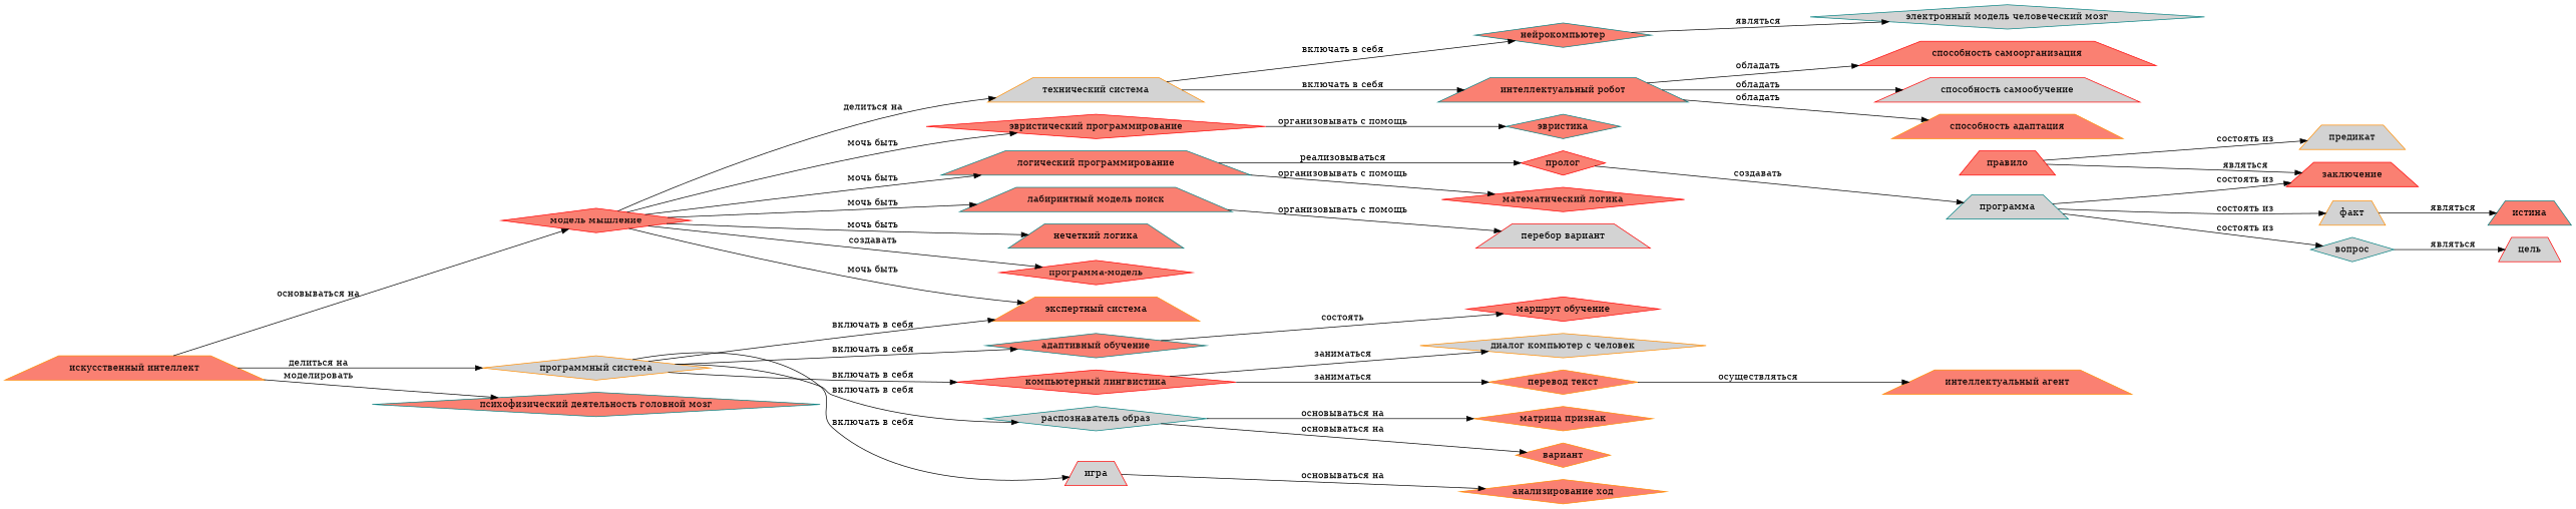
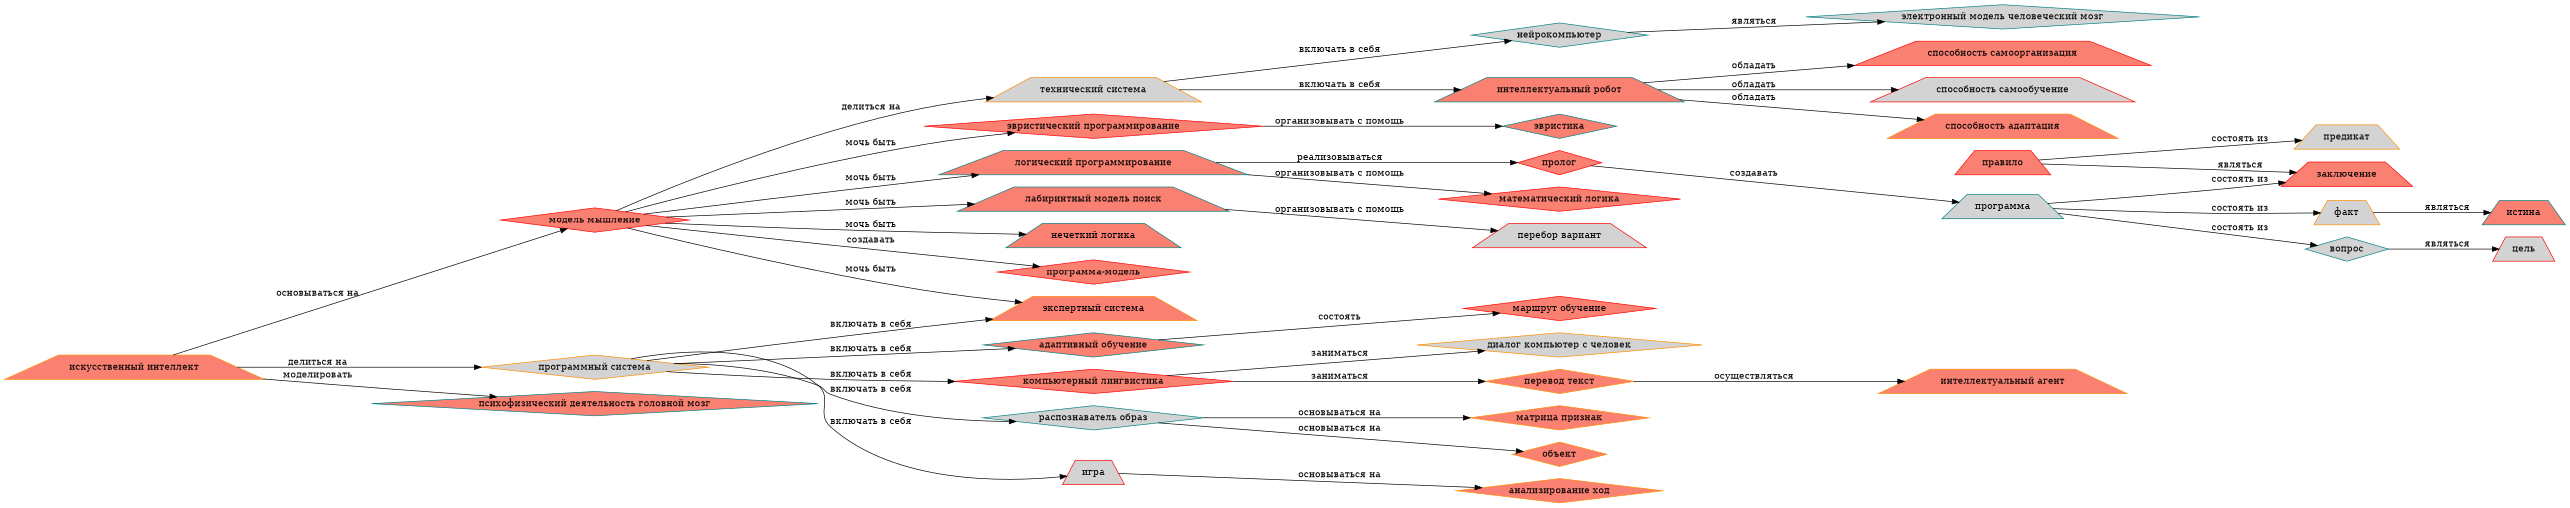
  digraph {
    rankdir=LR
    node [color=red fillcolor=salmon shape=trapezium style=filled]
    "технический система" [color=darkorange fillcolor=lightgrey]
    "интеллектуальный робот" [color=teal]
-   "нейрокомпьютер" [color=teal shape=diamond]
+   "нейрокомпьютер" [color=teal fillcolor=lightgrey shape=diamond]
    "способность самообучение" [fillcolor=lightgrey]
    "способность адаптация" [color=darkorange]
    "способность самоорганизация"
    "электронный модель человеческий мозг" [color=teal fillcolor=lightgrey shape=diamond]
    "модель мышление" [shape=diamond]
    "эвристический программирование" [shape=diamond]
    "логический программирование" [color=teal]
    "лабиринтный модель поиск" [color=teal]
    "нечеткий логика" [color=teal]
    "экспертный система" [color=darkorange]
    "программа-модель" [shape=diamond]
    "эвристика" [color=teal shape=diamond]
    "математический логика" [shape=diamond]
    "пролог" [shape=diamond]
    "перебор вариант" [fillcolor=lightgrey]
    "искусственный интеллект" [color=darkorange]
    "психофизический деятельность головной мозг" [color=teal shape=diamond]
    "программный система" [color=darkorange fillcolor=lightgrey shape=diamond]
    "компьютерный лингвистика" [shape=diamond]
    "распознаватель образ" [color=teal fillcolor=lightgrey shape=diamond]
    "игра" [fillcolor=lightgrey]
    "адаптивный обучение" [color=teal shape=diamond]
    "программа" [color=teal fillcolor=lightgrey]
    "диалог компьютер с человек" [color=darkorange fillcolor=lightgrey shape=diamond]
    "перевод текст" [color=darkorange shape=diamond]
    "интеллектуальный агент" [color=darkorange]
    "правило"
    "заключение"
    "предикат" [color=darkorange fillcolor=lightgrey]
    "вопрос" [color=teal fillcolor=lightgrey shape=diamond]
    "цель" [fillcolor=lightgrey]
    "матрица признак" [color=darkorange shape=diamond]
-   "объект" [color=darkorange shape=diamond label="вариант"]
+   "объект" [color=darkorange shape=diamond]
    "анализирование ход" [color=darkorange shape=diamond]
    "маршрут обучение" [shape=diamond]
    "факт" [color=darkorange fillcolor=lightgrey]
    "истина" [color=teal]
    "технический система" -> "интеллектуальный робот" [label="включать в себя"]
    "технический система" -> "нейрокомпьютер" [label="включать в себя"]
    "интеллектуальный робот" -> "способность самообучение" [label="обладать"]
    "интеллектуальный робот" -> "способность адаптация" [label="обладать"]
    "интеллектуальный робот" -> "способность самоорганизация" [label="обладать"]
    "нейрокомпьютер" -> "электронный модель человеческий мозг" [label="являться"]
    "модель мышление" -> "технический система" [label="делиться на"]
    "модель мышление" -> "эвристический программирование" [label="мочь быть"]
    "модель мышление" -> "логический программирование" [label="мочь быть"]
    "модель мышление" -> "лабиринтный модель поиск" [label="мочь быть"]
    "модель мышление" -> "нечеткий логика" [label="мочь быть"]
    "модель мышление" -> "экспертный система" [label="мочь быть"]
    "модель мышление" -> "программа-модель" [label="создавать"]
    "эвристический программирование" -> "эвристика" [label="организовывать с помощь"]
    "логический программирование" -> "математический логика" [label="организовывать с помощь"]
    "логический программирование" -> "пролог" [label="реализовываться"]
    "лабиринтный модель поиск" -> "перебор вариант" [label="организовывать с помощь"]
    "пролог" -> "программа" [label="создавать"]
    "искусственный интеллект" -> "модель мышление" [label="основываться на"]
    "искусственный интеллект" -> "психофизический деятельность головной мозг" [label="моделировать"]
    "искусственный интеллект" -> "программный система" [label="делиться на"]
    "программный система" -> "экспертный система" [label="включать в себя"]
    "программный система" -> "компьютерный лингвистика" [label="включать в себя"]
    "программный система" -> "распознаватель образ" [label="включать в себя"]
    "программный система" -> "игра" [label="включать в себя"]
    "программный система" -> "адаптивный обучение" [label="включать в себя"]
    "компьютерный лингвистика" -> "диалог компьютер с человек" [label="заниматься"]
    "компьютерный лингвистика" -> "перевод текст" [label="заниматься"]
    "распознаватель образ" -> "матрица признак" [label="основываться на"]
    "распознаватель образ" -> "объект" [label="основываться на"]
    "игра" -> "анализирование ход" [label="основываться на"]
    "адаптивный обучение" -> "маршрут обучение" [label="состоять"]
    "программа" -> "заключение" [label="состоять из"]
    "программа" -> "вопрос" [label="состоять из"]
    "программа" -> "факт" [label="состоять из"]
    "перевод текст" -> "интеллектуальный агент" [label="осуществляться"]
    "правило" -> "заключение" [label="являться"]
    "правило" -> "предикат" [label="состоять из"]
    "вопрос" -> "цель" [label="являться"]
    "факт" -> "истина" [label="являться"]
  }
